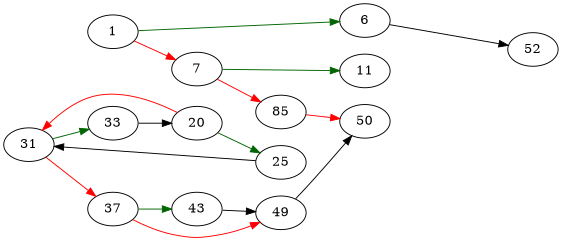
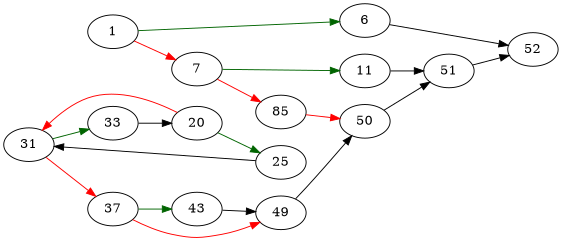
  strict digraph {
    rankdir=LR
    1 [entry=true]
    6
    7
    52
    11
    n6 [label=85]
+   51
    50
    20
    25
    31
    33
    37
    43
    49
    1 -> 6 [color=darkgreen cond=true]
    1 -> 7 [color=red cond=false]
    6 -> 52
    7 -> 11 [color=darkgreen cond=true]
    7 -> n6 [color=red cond=false]
+   11 -> 51
    n6 -> 50 [color=red cond=false]
+   51 -> 52
+   50 -> 51
    20 -> 25 [color=darkgreen cond=true]
    20 -> 31 [color=red cond=false]
    25 -> 31
    31 -> 33 [color=darkgreen cond=true]
    31 -> 37 [color=red cond=false]
    33 -> 20
    37 -> 43 [color=darkgreen cond=true]
    37 -> 49 [color=red cond=false]
    43 -> 49
    49 -> 50
  }
